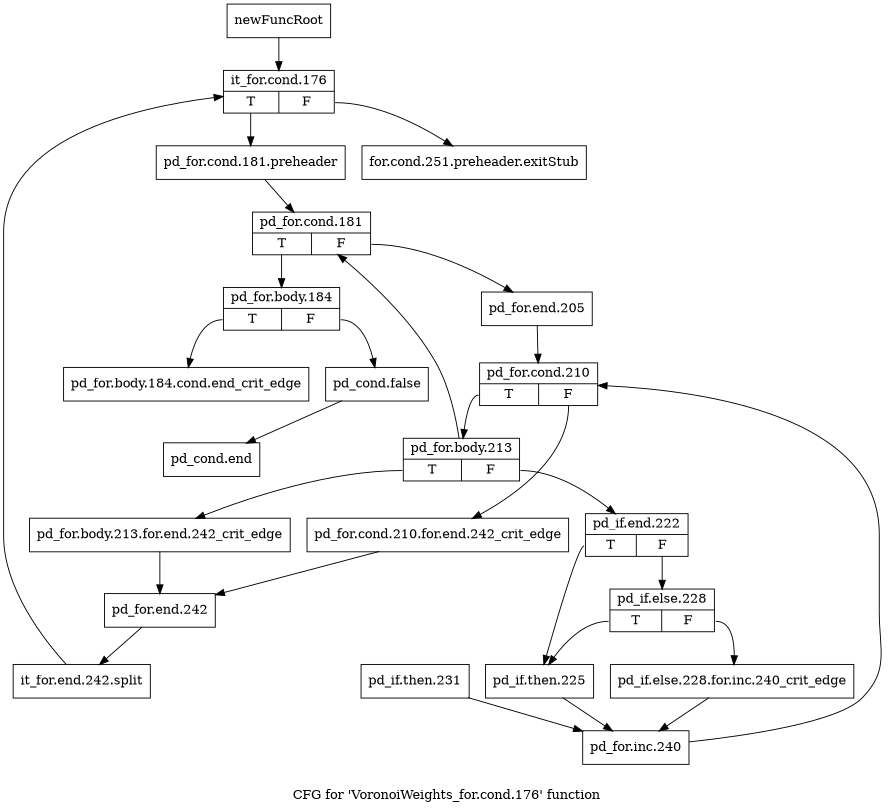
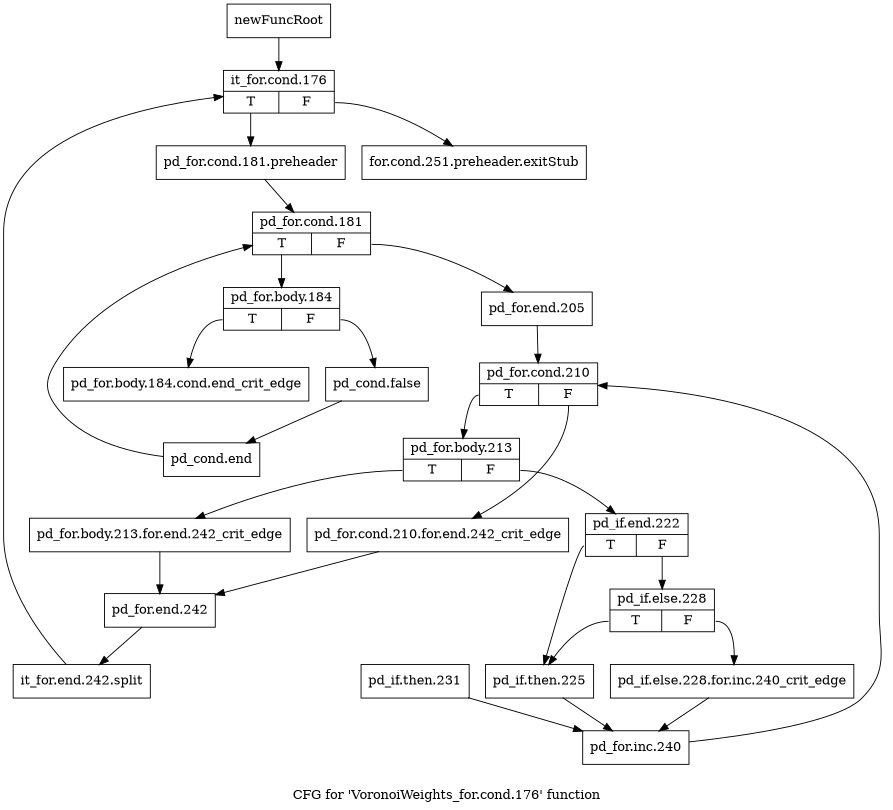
  digraph {
    label="CFG for 'VoronoiWeights_for.cond.176' function"
    node [shape=record]
    n1 [label="{newFuncRoot}"]
    n2 [label="{it_for.cond.176|{<s0>T|<s1>F}}"]
    n3 [label="{for.cond.251.preheader.exitStub}"]
    n4 [label="{pd_for.cond.181.preheader}"]
    n5 [label="{pd_for.cond.181|{<s0>T|<s1>F}}"]
    n6 [label="{pd_for.body.184|{<s0>T|<s1>F}}"]
    n7 [label="{pd_for.end.205}"]
    n8 [label="{pd_for.body.184.cond.end_crit_edge}"]
    n9 [label="{pd_cond.false}"]
    n10 [label="{pd_for.cond.210|{<s0>T|<s1>F}}"]
    n11 [label="{pd_cond.end}"]
    n12 [label="{pd_for.body.213|{<s0>T|<s1>F}}"]
    n13 [label="{pd_for.cond.210.for.end.242_crit_edge}"]
    n14 [label="{pd_for.body.213.for.end.242_crit_edge}"]
    n15 [label="{pd_if.end.222|{<s0>T|<s1>F}}"]
    n16 [label="{pd_for.end.242}"]
    n17 [label="{pd_if.then.225}"]
    n18 [label="{pd_if.else.228|{<s0>T|<s1>F}}"]
    n19 [label="{it_for.end.242.split}"]
    n20 [label="{pd_for.inc.240}"]
    n21 [label="{pd_if.else.228.for.inc.240_crit_edge}"]
    n22 [label="{pd_if.then.231}"]
    n1 -> n2
    n2 -> n3 [tailport=s1]
    n2 -> n4 [tailport=s0]
    n4 -> n5
    n5 -> n6 [tailport=s0]
    n5 -> n7 [tailport=s1]
    n6 -> n8 [tailport=s0]
    n6 -> n9 [tailport=s1]
    n7 -> n10
    n9 -> n11
    n10 -> n12 [tailport=s0]
    n10 -> n13 [tailport=s1]
-   n12 -> n5
+   n11 -> n5
    n12 -> n14 [tailport=s0]
    n12 -> n15 [tailport=s1]
    n13 -> n16
    n14 -> n16
    n15 -> n17 [tailport=s0]
    n15 -> n18 [tailport=s1]
    n16 -> n19
    n17 -> n20
    n18 -> n17 [tailport=s0]
    n18 -> n21 [tailport=s1]
    n19 -> n2
    n20 -> n10
    n21 -> n20
    n22 -> n20
  }
